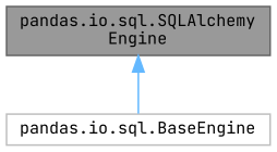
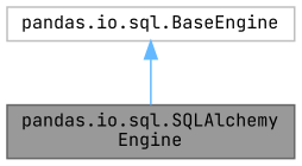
  digraph {
    fontname="JetBrains Mono"
    node [fontname="JetBrains Mono" fontsize=10 shape=box style=filled]
    n1 [color=gray40 fillcolor=grey60 fontcolor=black height=0.2 label="pandas.io.sql.SQLAlchemy\lEngine" width=0.4]
    n2 [color=grey75 fillcolor=white height=0.2 label="pandas.io.sql.BaseEngine" width=0.4]
-   n1 -> n2 [color=steelblue1 dir=back fontname="JetBrains Mono" fontsize=10 labelfontname=Helvetica labelfontsize=10 style=solid]
+   n2 -> n1 [color=steelblue1 dir=back fontname="JetBrains Mono" fontsize=10 labelfontname=Helvetica labelfontsize=10 style=solid]
  }
